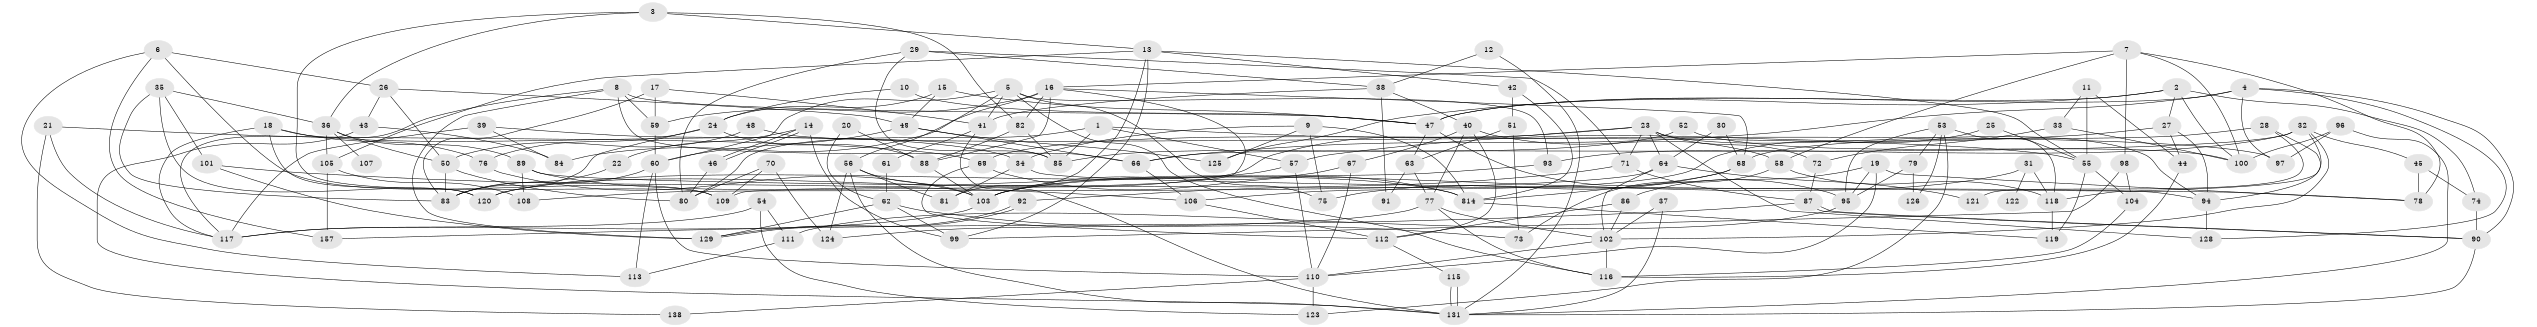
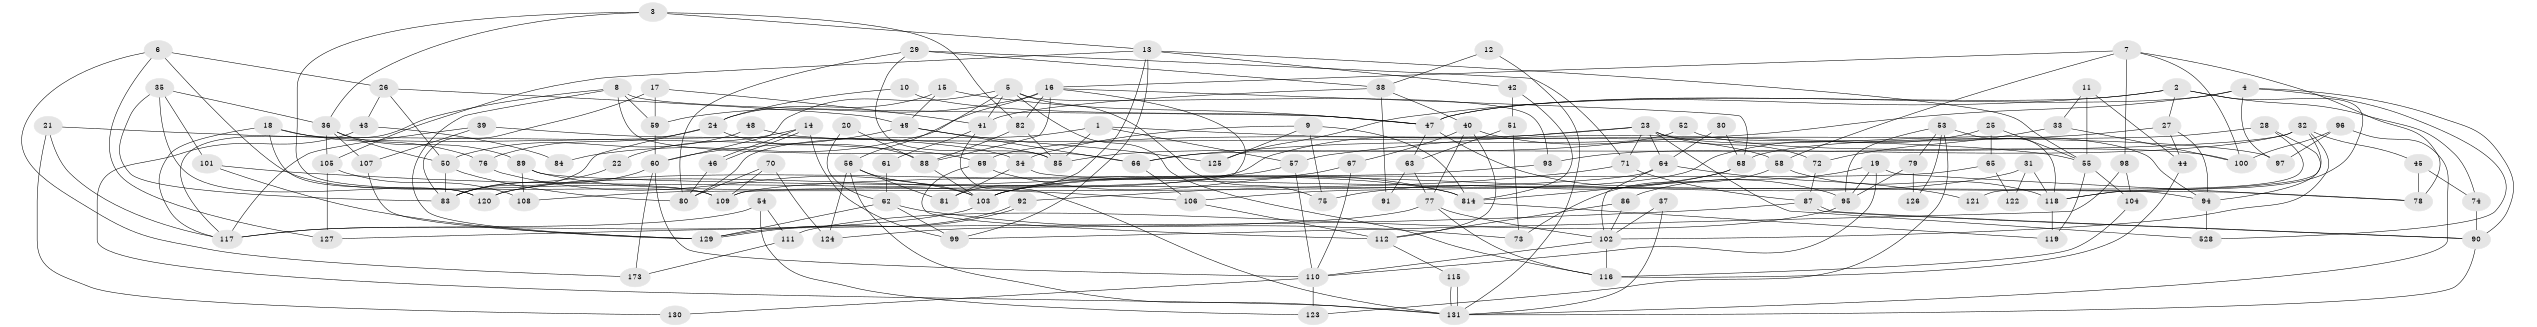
  graph {
    node [color=gray90 style=filled]
    1
    55
    57
    80
    85
    104
    119
    120
    110
    2
    27
    47
    74
    100
    125
    44
    94
    95
    63
    90
    3
    13
    36
    82
    109
    42
    81
    99
    105
    50
    89
    107
    88
    4
    66
    97
-   128
+   128 [label=528]
    106
    131
    5
    41
    56
    60
    75
    93
    116
    61
    103
    124
-   113
+   113 [label=173]
    83
    6
    26
-   127 [label=157]
+   127
    49
    43
    7
    16
    58
    78
    98
    59
    68
    84
    118
    73
    8
    117
    129
    9
    34
    n72 [label=814]
    10
    24
    76
    11
    33
    72
    12
    38
    40
    91
    51
    108
    14
    22
    46
    15
    17
    18
    19
    86
    102
    112
    111
-   130 [label=138]
+   130
    123
    20
    62
    21
    69
    23
    64
    71
    121
    87
    92
    25
+   65
    122
    28
    29
    30
    31
    32
    45
    35
    101
    37
    67
    77
    39
    115
    48
    52
    53
    79
    126
    54
    70
    96
    1 -- 55
    1 -- 57
    1 -- 80
    1 -- 85
    55 -- 104
    55 -- 119
    57 -- 120
    57 -- 110
    104 -- 116
    110 -- 130
    110 -- 123
    2 -- 27
    2 -- 47
    2 -- 74
-   2 -- 100
+   2 -- 118
    2 -- 125
    27 -- 57
    27 -- 44
    27 -- 94
    47 -- 95
    47 -- 63
    74 -- 90
    44 -- 116
    94 -- 128
    95 -- 111
    63 -- 91
    63 -- 77
    90 -- 131
    3 -- 13
    3 -- 36
    3 -- 82
    3 -- 109
    13 -- 55
    13 -- 42
    13 -- 81
    13 -- 99
    13 -- 105
    36 -- 105
    36 -- 50
    36 -- 89
    36 -- 107
    82 -- 85
    82 -- 88
    42 -- n72
    42 -- 51
    105 -- 127
    105 -- 108
    50 -- 80
    50 -- 83
    89 -- 94
    89 -- n72
    89 -- 108
+   107 -- 129
    88 -- 103
    4 -- 47
    4 -- 90
    4 -- 66
    4 -- 97
    4 -- 128
    66 -- 106
    106 -- 112
    5 -- 41
    5 -- 56
    5 -- 60
    5 -- 75
    5 -- 93
    5 -- 116
    41 -- 131
    41 -- 61
    56 -- 81
    56 -- 131
    56 -- 103
    56 -- 124
    60 -- 110
    60 -- 113
    60 -- 83
    93 -- 103
    61 -- 62
    103 -- 117
    6 -- 109
    6 -- 113
    6 -- 26
    6 -- 127
    26 -- 50
    26 -- 49
    26 -- 43
    49 -- 125
    49 -- 66
    49 -- 60
    43 -- 131
    43 -- 84
    7 -- 100
    7 -- 16
    7 -- 58
    7 -- 78
    7 -- 98
    16 -- 82
    16 -- 109
    16 -- 88
    16 -- 59
    16 -- 68
    16 -- 84
    58 -- 118
    58 -- 73
    98 -- 104
    98 -- 99
    59 -- 60
    68 -- 75
    68 -- n72
    118 -- 119
    8 -- 47
    8 -- 66
    8 -- 59
    8 -- 117
    8 -- 129
    9 -- 125
    9 -- 75
    9 -- 34
    9 -- n72
    34 -- 81
    34 -- 78
    n72 -- 119
    10 -- 47
    10 -- 24
    24 -- 88
    24 -- 83
    24 -- 76
    76 -- 103
    11 -- 55
    11 -- 44
    11 -- 33
    33 -- 100
    33 -- 72
    72 -- 87
    12 -- 131
    12 -- 38
    38 -- 41
    38 -- 40
    38 -- 91
    40 -- 58
    40 -- 112
    40 -- 67
    40 -- 77
    51 -- 63
    51 -- 73
    14 -- 99
    14 -- 22
    14 -- 46
    14 -- 46
    22 -- 83
    46 -- 80
    15 -- 47
    15 -- 49
    15 -- 24
    17 -- 41
    17 -- 83
    17 -- 59
    18 -- 120
    18 -- 117
    18 -- 34
    18 -- 76
    19 -- 110
    19 -- 95
    19 -- 78
    19 -- 86
    86 -- 102
    86 -- 112
    102 -- 110
    102 -- 116
    112 -- 115
    111 -- 113
    20 -- 88
    20 -- 62
    62 -- 99
    62 -- 73
    62 -- 129
    21 -- 117
    21 -- 130
    21 -- 69
    69 -- n72
    69 -- 112
    23 -- 120
    23 -- 94
    23 -- 128
    23 -- 72
    23 -- 69
    23 -- 64
    23 -- 71
    64 -- 108
    64 -- 102
    64 -- 121
    71 -- 87
    71 -- 92
    87 -- 90
    87 -- 90
    87 -- 127
    92 -- 129
    92 -- 129
    25 -- 55
    25 -- 106
+   25 -- 65
+   65 -- 109
+   65 -- 122
    28 -- 94
    28 -- 68
    28 -- 121
    29 -- 80
    29 -- 85
    29 -- 38
    29 -- 71
    30 -- 68
    30 -- 64
    31 -- 103
    31 -- 118
    31 -- 122
    32 -- 66
    32 -- 93
    32 -- 118
    32 -- 102
    32 -- 45
    45 -- 74
    45 -- 78
    35 -- 120
    35 -- 36
    35 -- 83
    35 -- 101
    101 -- 106
    101 -- 129
    37 -- 131
    37 -- 102
    67 -- 110
    67 -- 103
    77 -- 116
    77 -- 124
    77 -- 102
    39 -- 85
-   39 -- 84
+   39 -- 107
    39 -- 117
    115 -- 131
    115 -- 131
    48 -- 50
    48 -- 97
    52 -- 85
    52 -- 100
    53 -- 95
    53 -- 118
    53 -- 123
    53 -- 79
    53 -- 126
    79 -- 95
    79 -- 126
    54 -- 117
    54 -- 111
    54 -- 123
    70 -- 80
    70 -- 109
    70 -- 124
    96 -- 100
    96 -- 97
    96 -- 131
  }
